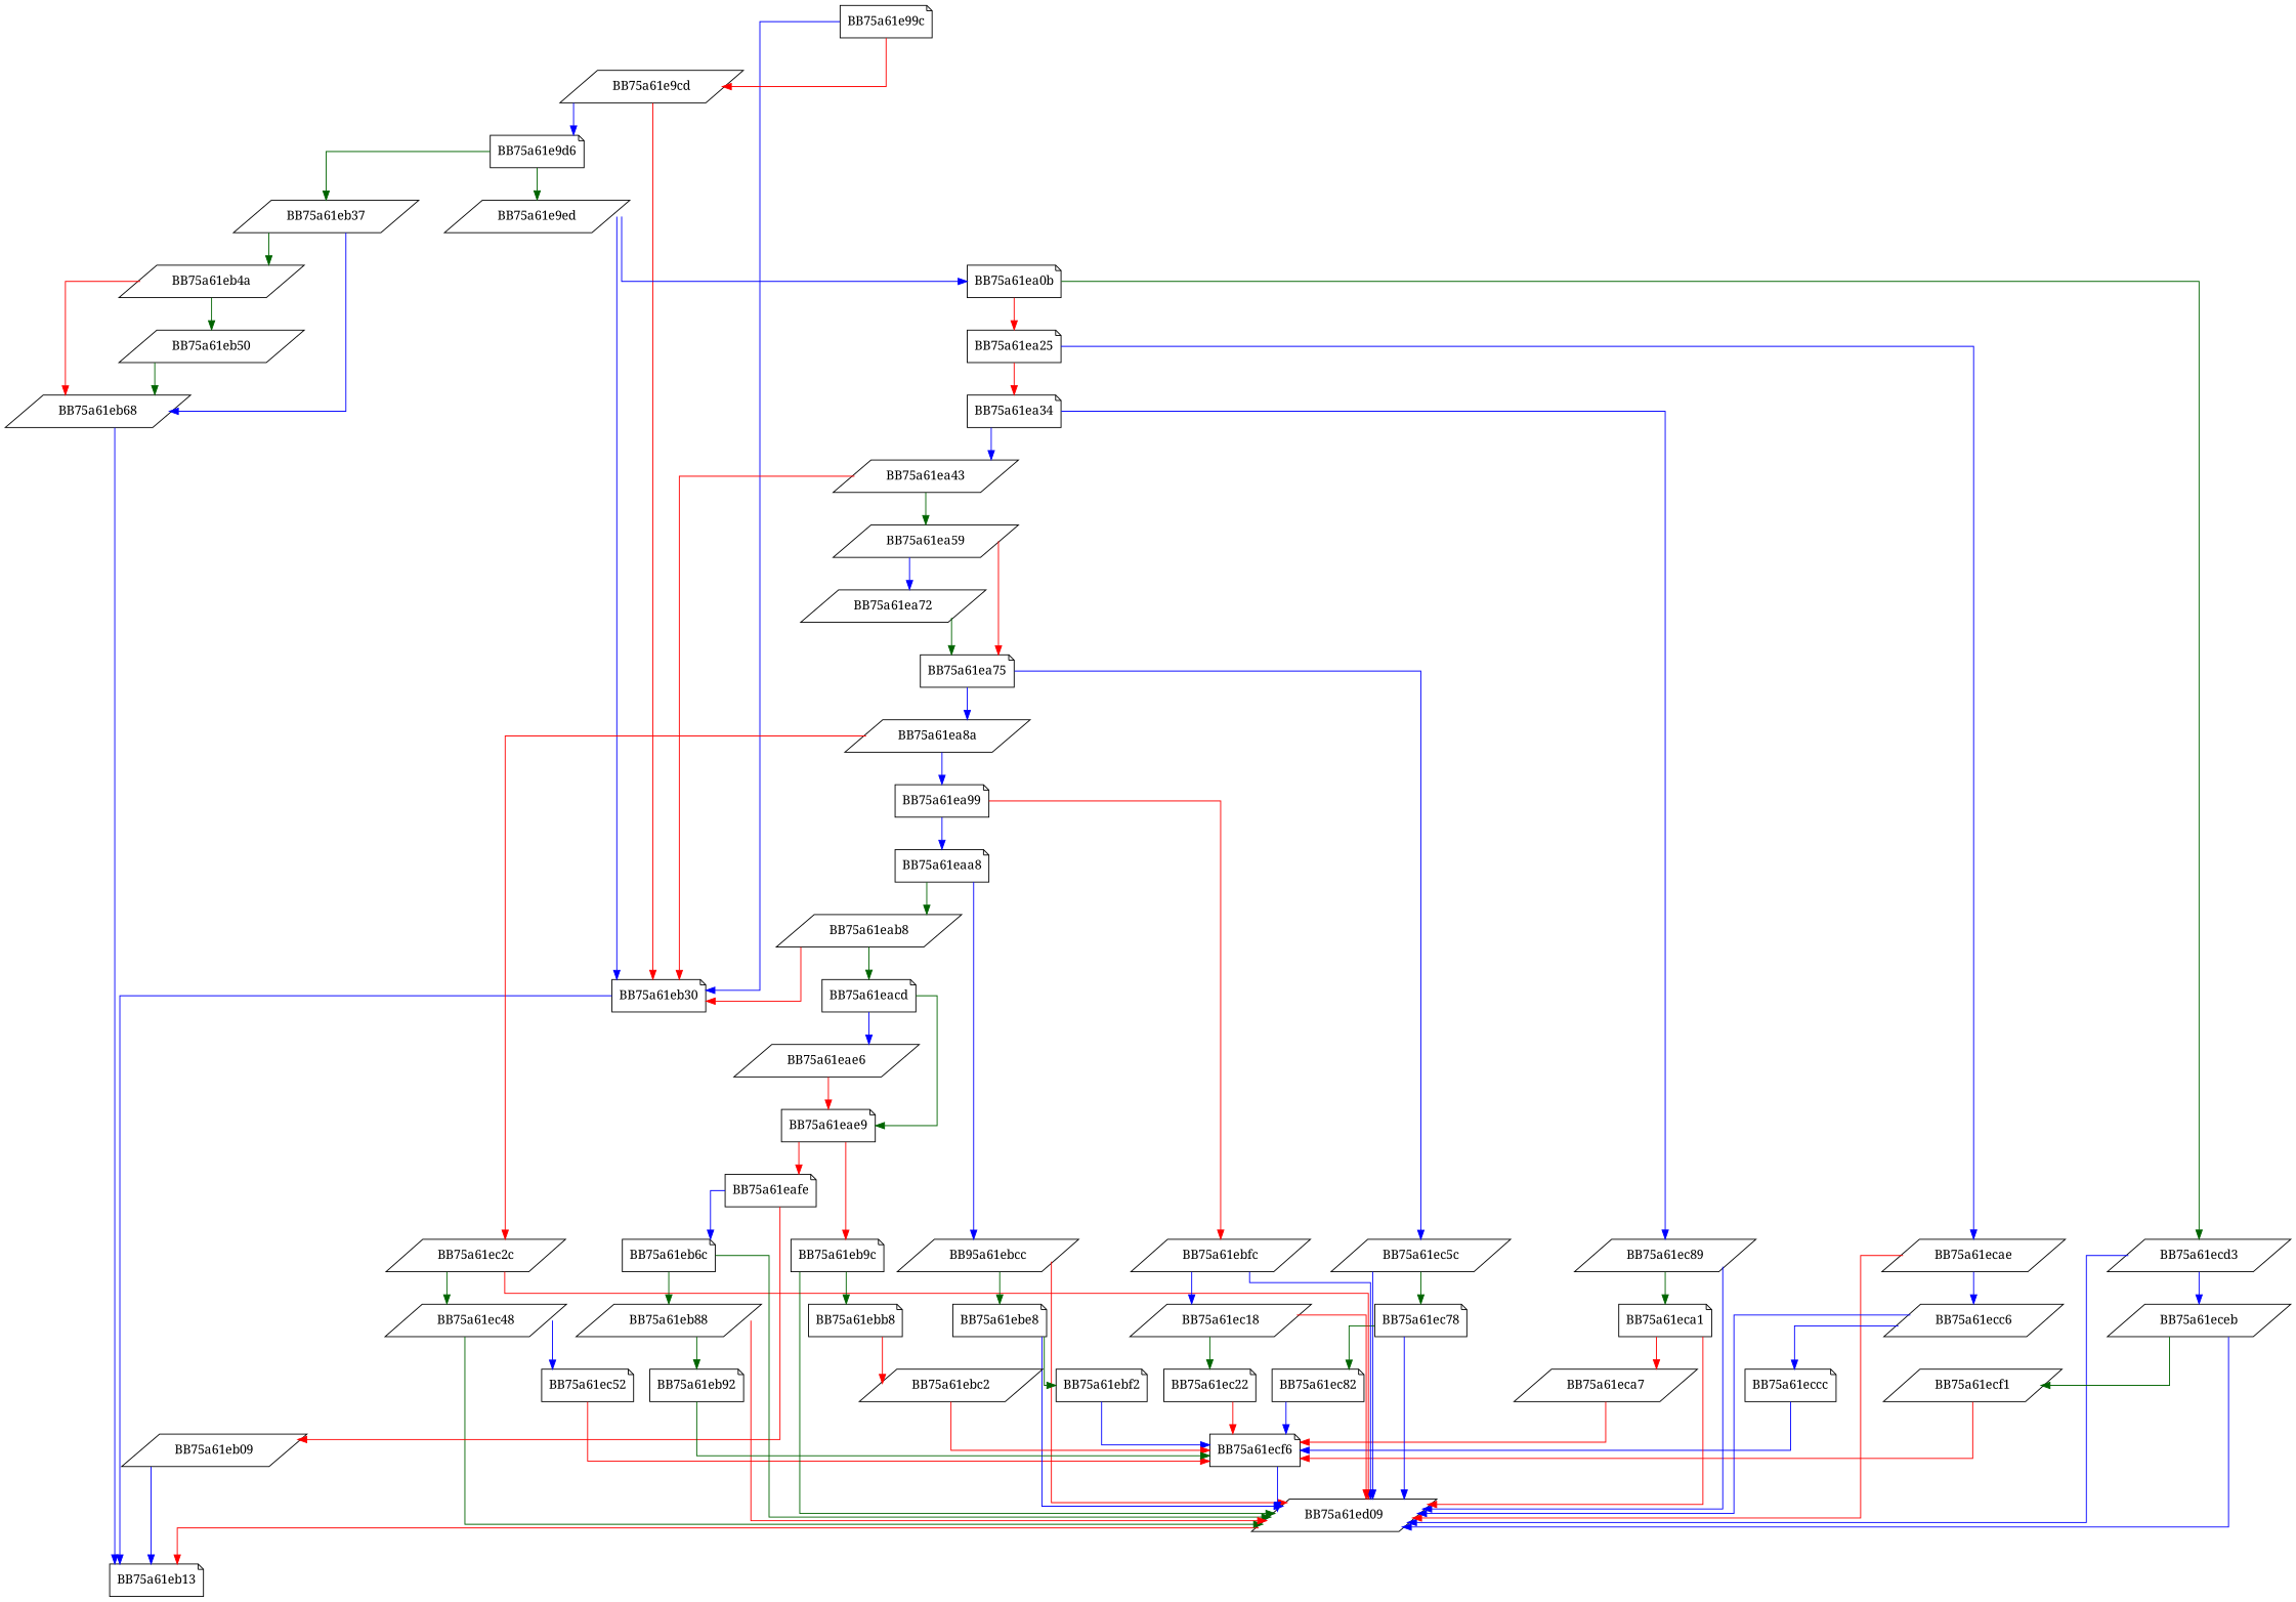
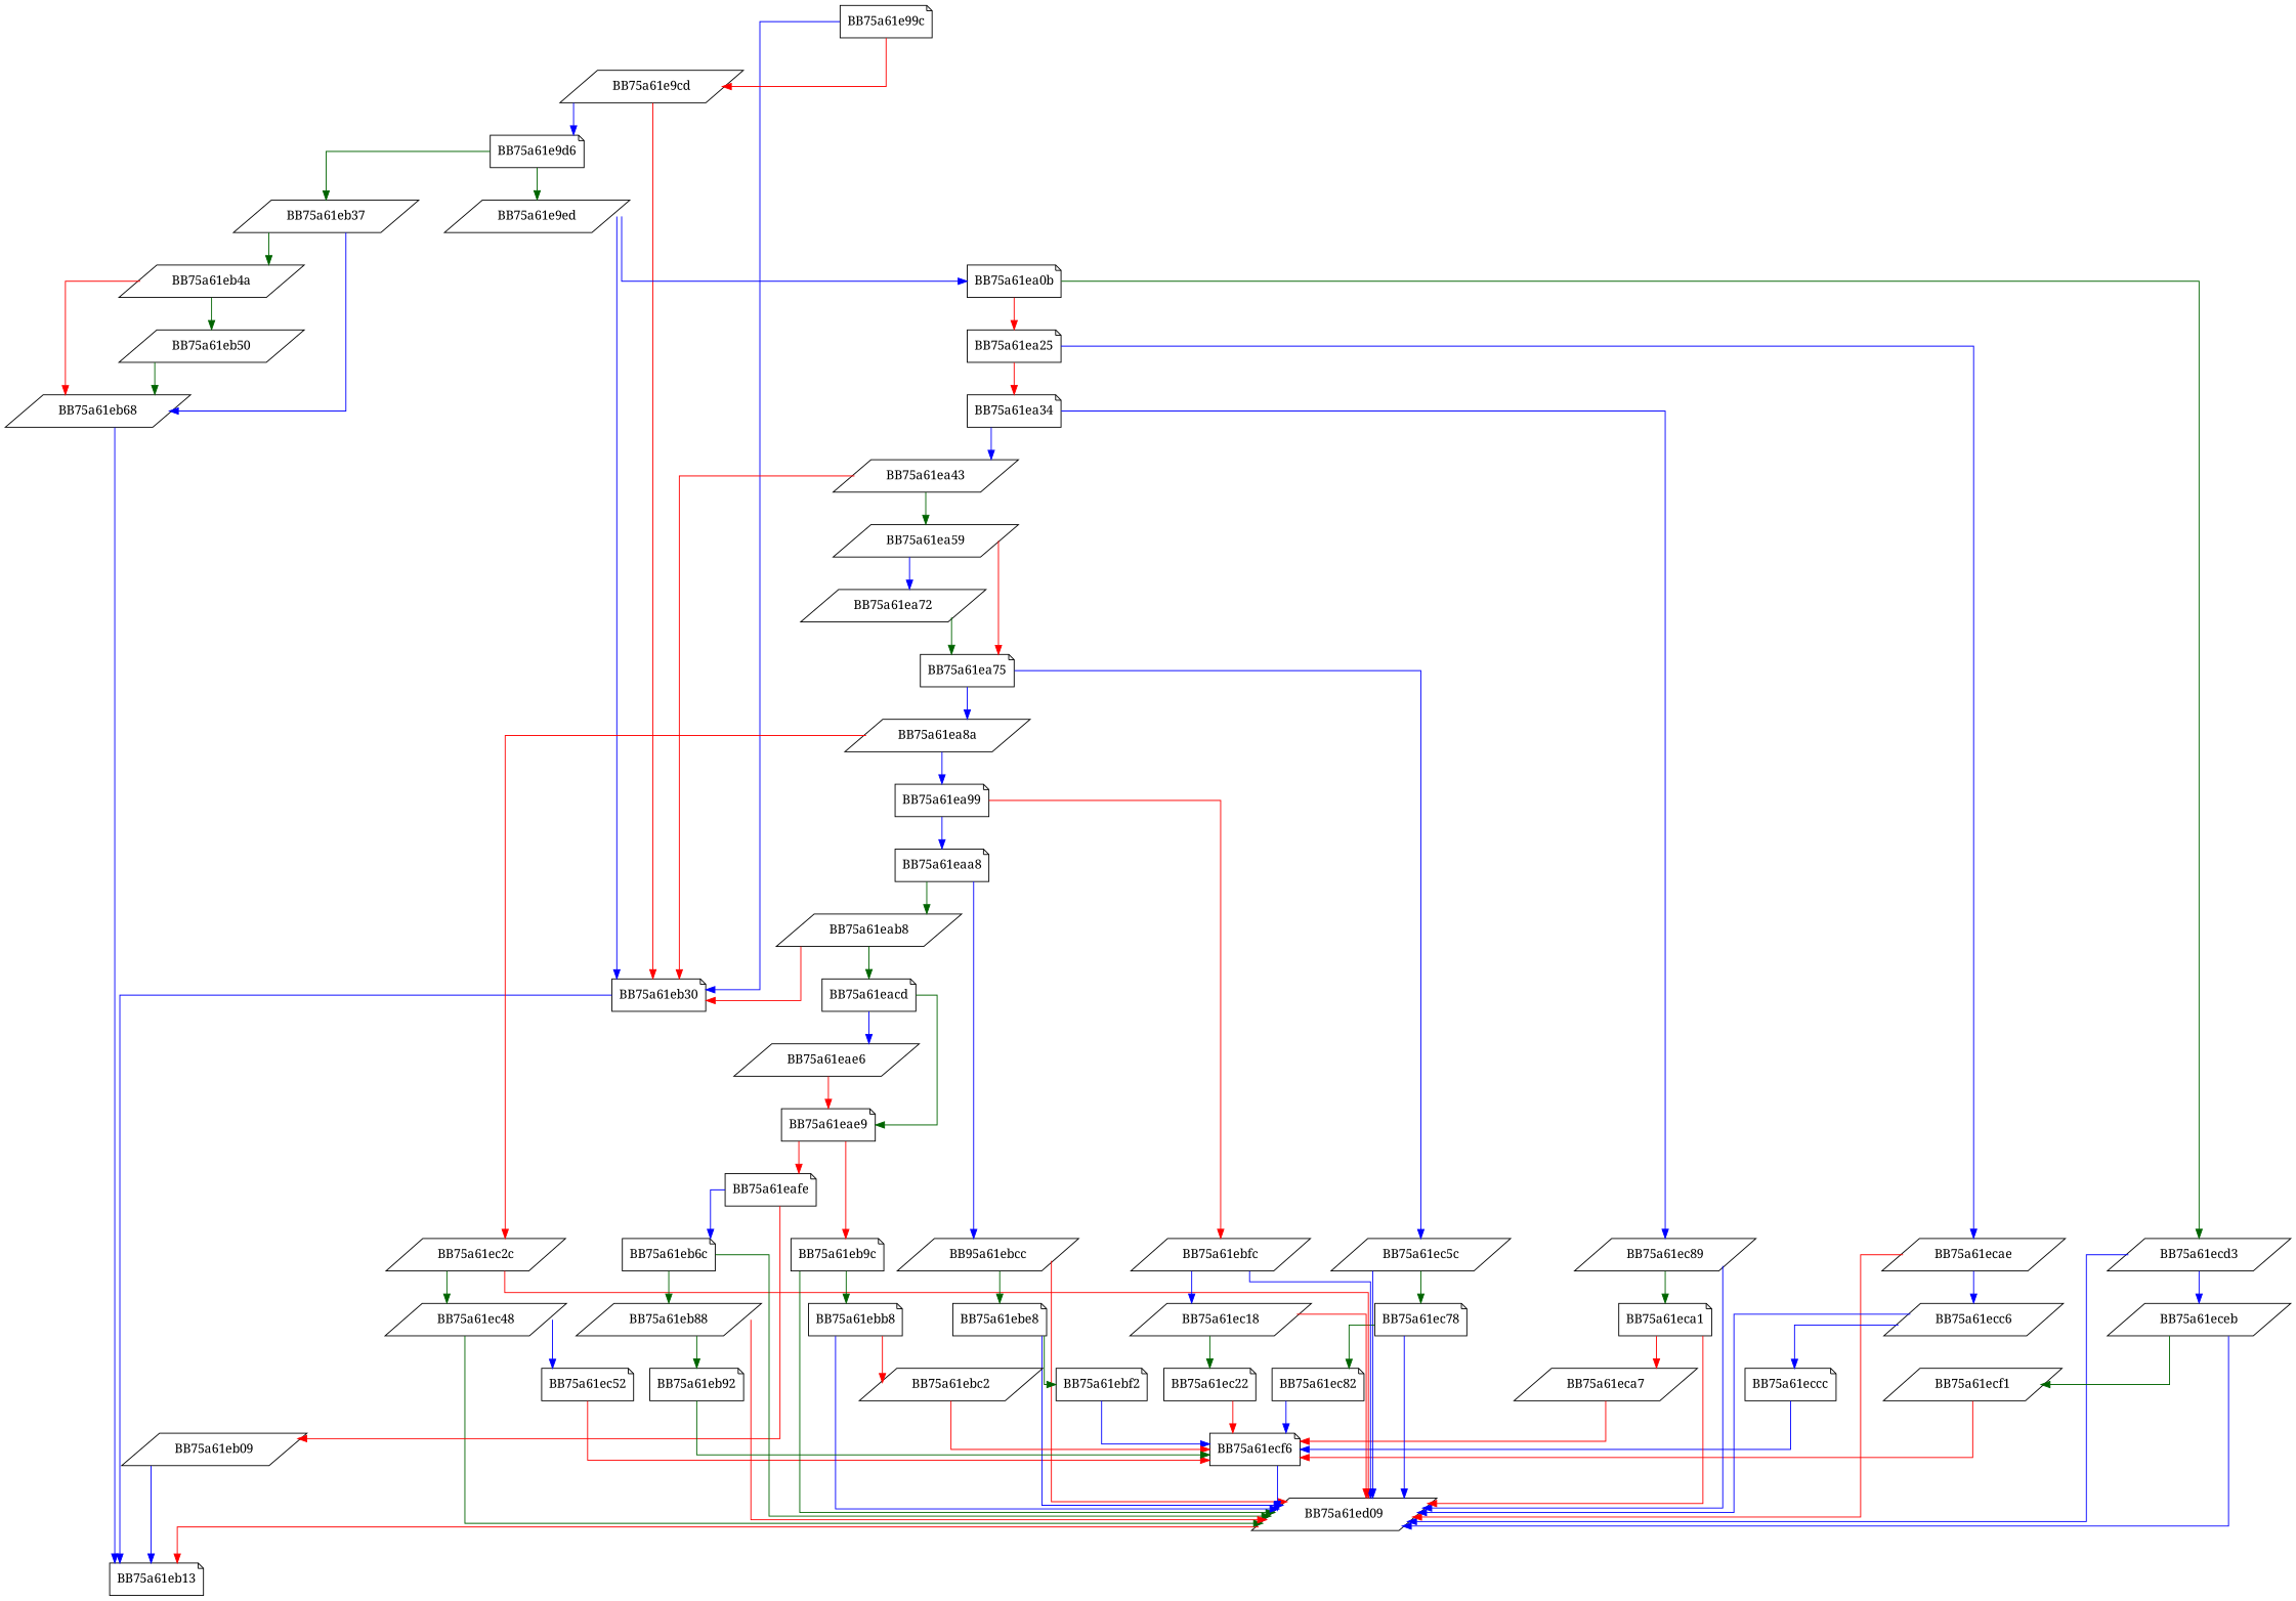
  digraph {
    fontname="Noto Serif"
    splines=ortho
    node [fontname="Noto Serif" shape=parallelogram]
    edge [color=blue fontname="Noto Serif"]
    BB75a61e99c [shape=note]
    BB75a61eb30 [shape=note]
    BB75a61e9cd
    BB75a61eb13 [shape=note]
    BB75a61e9d6 [shape=note]
    BB75a61eb37
    BB75a61e9ed
    BB75a61eb68
    BB75a61eb4a
    BB75a61ea0b [shape=note]
    BB75a61eb50
    BB75a61ecd3
    BB75a61ea25 [shape=note]
    BB75a61ed09
    BB75a61eceb
    BB75a61ecae
    BB75a61ea34 [shape=note]
    BB75a61ecf1
    BB75a61ecc6
    BB75a61ec89
    BB75a61ea43
    BB75a61eccc [shape=note]
    BB75a61eca1 [shape=note]
    BB75a61ea59
    BB75a61eca7
    BB75a61ea75 [shape=note]
    BB75a61ea72
    BB75a61ec5c
    BB75a61ea8a
    BB75a61ec78 [shape=note]
    BB75a61ec2c
    BB75a61ea99 [shape=note]
    BB75a61ec82 [shape=note]
    BB75a61ec48
    BB75a61ebfc
    BB75a61eaa8 [shape=note]
    BB75a61ec52 [shape=note]
    BB75a61ec18
    n39 [label=BB95a61ebcc]
    BB75a61eab8
    BB75a61ec22 [shape=note]
    BB75a61ebe8 [shape=note]
    BB75a61eacd [shape=note]
    BB75a61ebf2 [shape=note]
    BB75a61eae9 [shape=note]
    BB75a61eae6
    BB75a61eb9c [shape=note]
    BB75a61eafe [shape=note]
    BB75a61ebb8 [shape=note]
    BB75a61eb6c [shape=note]
    BB75a61eb09
    BB75a61ebc2
    BB75a61eb88
    BB75a61eb92 [shape=note]
    BB75a61ecf6 [shape=note]
    BB75a61e99c -> BB75a61eb30
    BB75a61e99c -> BB75a61e9cd [color=red]
    BB75a61eb30 -> BB75a61eb13
    BB75a61e9cd -> BB75a61eb30 [color=red]
    BB75a61e9cd -> BB75a61e9d6
    BB75a61e9d6 -> BB75a61eb37 [color=darkgreen]
    BB75a61e9d6 -> BB75a61e9ed [color=darkgreen]
    BB75a61eb37 -> BB75a61eb68
    BB75a61eb37 -> BB75a61eb4a [color=darkgreen]
    BB75a61e9ed -> BB75a61eb30
    BB75a61e9ed -> BB75a61ea0b
    BB75a61eb68 -> BB75a61eb13
    BB75a61eb4a -> BB75a61eb68 [color=red]
    BB75a61eb4a -> BB75a61eb50 [color=darkgreen]
    BB75a61ea0b -> BB75a61ecd3 [color=darkgreen]
    BB75a61ea0b -> BB75a61ea25 [color=red]
    BB75a61eb50 -> BB75a61eb68 [color=darkgreen]
    BB75a61ecd3 -> BB75a61ed09
    BB75a61ecd3 -> BB75a61eceb
    BB75a61ea25 -> BB75a61ecae
    BB75a61ea25 -> BB75a61ea34 [color=red]
    BB75a61ed09 -> BB75a61eb13 [color=red]
    BB75a61eceb -> BB75a61ed09
    BB75a61eceb -> BB75a61ecf1 [color=darkgreen]
    BB75a61ecae -> BB75a61ed09 [color=red]
    BB75a61ecae -> BB75a61ecc6
    BB75a61ea34 -> BB75a61ec89
    BB75a61ea34 -> BB75a61ea43
    BB75a61ecf1 -> BB75a61ecf6 [color=red]
    BB75a61ecc6 -> BB75a61ed09
    BB75a61ecc6 -> BB75a61eccc
    BB75a61ec89 -> BB75a61ed09
    BB75a61ec89 -> BB75a61eca1 [color=darkgreen]
    BB75a61ea43 -> BB75a61eb30 [color=red]
    BB75a61ea43 -> BB75a61ea59 [color=darkgreen]
    BB75a61eccc -> BB75a61ecf6
    BB75a61eca1 -> BB75a61ed09 [color=red]
    BB75a61eca1 -> BB75a61eca7 [color=red]
    BB75a61ea59 -> BB75a61ea75 [color=red]
    BB75a61ea59 -> BB75a61ea72
    BB75a61eca7 -> BB75a61ecf6 [color=red]
    BB75a61ea75 -> BB75a61ec5c
    BB75a61ea75 -> BB75a61ea8a
    BB75a61ea72 -> BB75a61ea75 [color=darkgreen]
    BB75a61ec5c -> BB75a61ed09
    BB75a61ec5c -> BB75a61ec78 [color=darkgreen]
    BB75a61ea8a -> BB75a61ec2c [color=red]
    BB75a61ea8a -> BB75a61ea99
    BB75a61ec78 -> BB75a61ed09
    BB75a61ec78 -> BB75a61ec82 [color=darkgreen]
    BB75a61ec2c -> BB75a61ed09 [color=red]
    BB75a61ec2c -> BB75a61ec48 [color=darkgreen]
    BB75a61ea99 -> BB75a61ebfc [color=red]
    BB75a61ea99 -> BB75a61eaa8
    BB75a61ec82 -> BB75a61ecf6
    BB75a61ec48 -> BB75a61ed09 [color=darkgreen]
    BB75a61ec48 -> BB75a61ec52
    BB75a61ebfc -> BB75a61ed09
    BB75a61ebfc -> BB75a61ec18
    BB75a61eaa8 -> n39
    BB75a61eaa8 -> BB75a61eab8 [color=darkgreen]
    BB75a61ec52 -> BB75a61ecf6 [color=red]
    BB75a61ec18 -> BB75a61ed09 [color=red]
    BB75a61ec18 -> BB75a61ec22 [color=darkgreen]
    n39 -> BB75a61ed09 [color=red]
    n39 -> BB75a61ebe8 [color=darkgreen]
    BB75a61eab8 -> BB75a61eb30 [color=red]
    BB75a61eab8 -> BB75a61eacd [color=darkgreen]
    BB75a61ec22 -> BB75a61ecf6 [color=red]
    BB75a61ebe8 -> BB75a61ed09
    BB75a61ebe8 -> BB75a61ebf2 [color=darkgreen]
    BB75a61eacd -> BB75a61eae9 [color=darkgreen]
    BB75a61eacd -> BB75a61eae6
    BB75a61ebf2 -> BB75a61ecf6
    BB75a61eae9 -> BB75a61eb9c [color=red]
    BB75a61eae9 -> BB75a61eafe [color=red]
    BB75a61eae6 -> BB75a61eae9 [color=red]
    BB75a61eb9c -> BB75a61ed09 [color=darkgreen]
    BB75a61eb9c -> BB75a61ebb8 [color=darkgreen]
    BB75a61eafe -> BB75a61eb6c
    BB75a61eafe -> BB75a61eb09 [color=red]
+   BB75a61ebb8 -> BB75a61ed09
    BB75a61ebb8 -> BB75a61ebc2 [color=red]
    BB75a61eb6c -> BB75a61ed09 [color=darkgreen]
    BB75a61eb6c -> BB75a61eb88 [color=darkgreen]
    BB75a61eb09 -> BB75a61eb13
    BB75a61ebc2 -> BB75a61ecf6 [color=red]
    BB75a61eb88 -> BB75a61ed09 [color=red]
    BB75a61eb88 -> BB75a61eb92 [color=darkgreen]
    BB75a61eb92 -> BB75a61ecf6 [color=darkgreen]
    BB75a61ecf6 -> BB75a61ed09
  }
